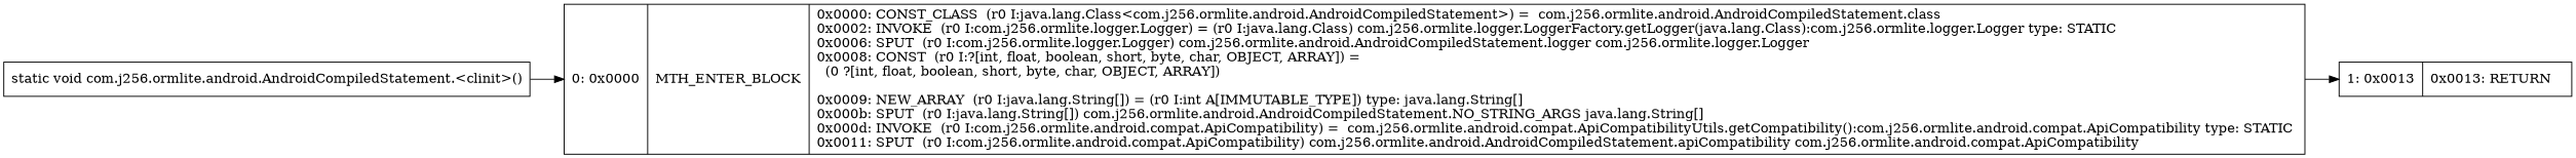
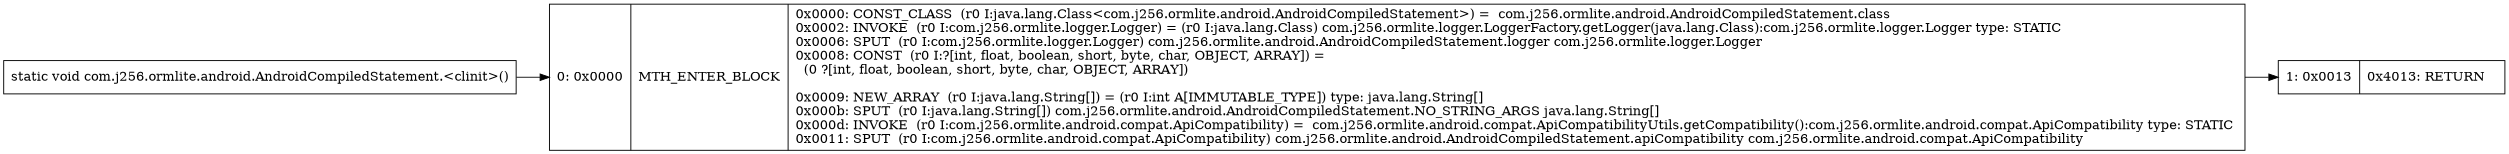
  digraph {
    rankdir=LR
    node [shape=record]
    n1 [label="{0\:\ 0x0000|MTH_ENTER_BLOCK\l|0x0000: CONST_CLASS  (r0 I:java.lang.Class\<com.j256.ormlite.android.AndroidCompiledStatement\>) =  com.j256.ormlite.android.AndroidCompiledStatement.class \l0x0002: INVOKE  (r0 I:com.j256.ormlite.logger.Logger) = (r0 I:java.lang.Class) com.j256.ormlite.logger.LoggerFactory.getLogger(java.lang.Class):com.j256.ormlite.logger.Logger type: STATIC \l0x0006: SPUT  (r0 I:com.j256.ormlite.logger.Logger) com.j256.ormlite.android.AndroidCompiledStatement.logger com.j256.ormlite.logger.Logger \l0x0008: CONST  (r0 I:?[int, float, boolean, short, byte, char, OBJECT, ARRAY]) = \l  (0 ?[int, float, boolean, short, byte, char, OBJECT, ARRAY])\l \l0x0009: NEW_ARRAY  (r0 I:java.lang.String[]) = (r0 I:int A[IMMUTABLE_TYPE]) type: java.lang.String[] \l0x000b: SPUT  (r0 I:java.lang.String[]) com.j256.ormlite.android.AndroidCompiledStatement.NO_STRING_ARGS java.lang.String[] \l0x000d: INVOKE  (r0 I:com.j256.ormlite.android.compat.ApiCompatibility) =  com.j256.ormlite.android.compat.ApiCompatibilityUtils.getCompatibility():com.j256.ormlite.android.compat.ApiCompatibility type: STATIC \l0x0011: SPUT  (r0 I:com.j256.ormlite.android.compat.ApiCompatibility) com.j256.ormlite.android.AndroidCompiledStatement.apiCompatibility com.j256.ormlite.android.compat.ApiCompatibility \l}"]
-   n2 [label="{1\:\ 0x0013|0x0013: RETURN   \l}"]
+   n2 [label="{1\:\ 0x0013|0x4013: RETURN   \l}"]
    n3 [label="{static void com.j256.ormlite.android.AndroidCompiledStatement.\<clinit\>() }"]
    n1 -> n2
    n3 -> n1
  }
